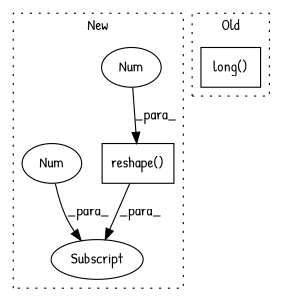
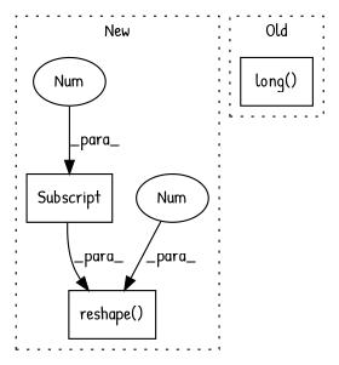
  digraph {
    fontname="Patrick Hand"
    node [a=75 fontname="Patrick Hand" l=2 shape=box]
    edge [fontname="Patrick Hand"]
    n1 [l="21,1" label="reshape()" s="35857,35928"]
    n2 [a=76 label=Num s=35878 shape=ellipse]
-   n3 [a=63 l="22,0" label=Subscript s="35882,0" shape=ellipse]
+   n3 [a=63 l="22,0" label=Subscript s="35882,0"]
    n4 [a=76 label=Num s=35901 shape=ellipse]
    n5 [l=115 label="long()" s=33912]
    subgraph cluster_1 {
      label=New
      style=dotted
      n1
      n2
      n3
      n4
    }
    subgraph cluster_2 {
      label=Old
      style=dotted
      n5
    }
    n2 -> n1 [label=_para_]
-   n1 -> n3 [label=_para_]
+   n3 -> n1 [label=_para_]
    n4 -> n3 [label=_para_]
  }
